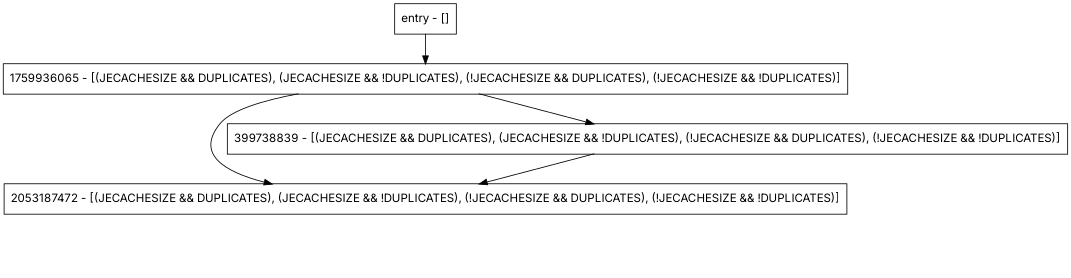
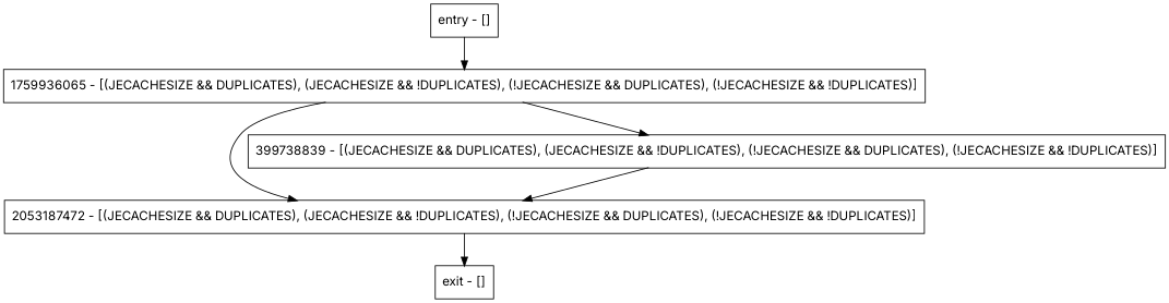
  digraph {
    fontname=Inter
    node [shape=record fontname=Inter]
    edge [fontname=Inter]
    n1 [label="entry - []"]
    n2 [label="1759936065 - [(JECACHESIZE && DUPLICATES), (JECACHESIZE && !DUPLICATES), (!JECACHESIZE && DUPLICATES), (!JECACHESIZE && !DUPLICATES)]"]
+   n3 [label="exit - []"]
    n4 [label="2053187472 - [(JECACHESIZE && DUPLICATES), (JECACHESIZE && !DUPLICATES), (!JECACHESIZE && DUPLICATES), (!JECACHESIZE && !DUPLICATES)]"]
    n5 [label="399738839 - [(JECACHESIZE && DUPLICATES), (JECACHESIZE && !DUPLICATES), (!JECACHESIZE && DUPLICATES), (!JECACHESIZE && !DUPLICATES)]"]
    n1 -> n2
    n2 -> n4
    n2 -> n5
+   n4 -> n3
    n5 -> n4
  }
